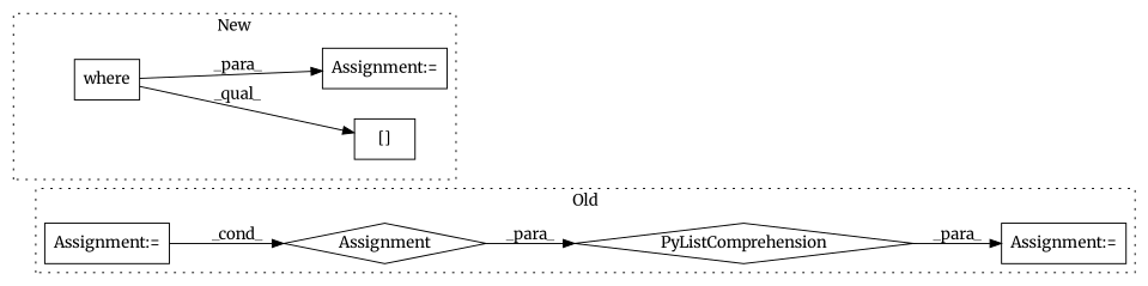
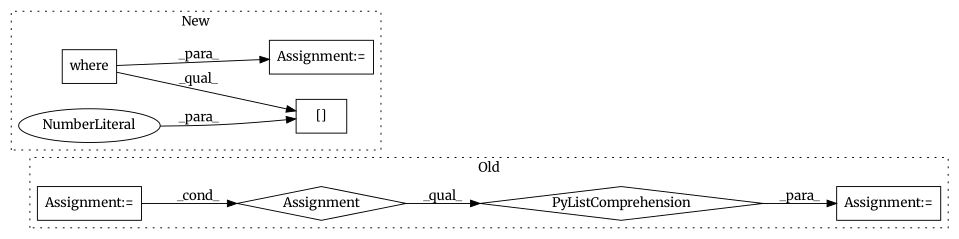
  digraph {
    fontname=Merriweather
    rankdir=LR
    node [a=7 fontname=Merriweather l=1 s=4756 shape=box]
    edge [fontname=Merriweather]
    n1 [a=109 l=182 label=PyListComprehension s=4662 shape=diamond]
    n2 [a=113 l=73 label=Assignment shape=diamond]
    n3 [l=73 label="Assignment:="]
    n4 [label="Assignment:=" s=4851]
    n5 [a=32 l="6,1" label=where s="4660,4717"]
    n6 [label="Assignment:=" s=4627]
    n7 [a=2 l="65,1" label="[]" s="4654,4720"]
+   n8 [a=34 label=NumberLiteral s=4719 shape=ellipse]
    subgraph cluster_1 {
      label=Old
      style=dotted
      n1
      n2
      n3
      n4
    }
    subgraph cluster_2 {
      label=New
      style=dotted
      n5
      n6
      n7
+     n8
    }
    n1 -> n4 [label=_para_]
-   n2 -> n1 [label=_para_]
+   n2 -> n1 [label=_qual_]
    n3 -> n2 [label=_cond_]
    n5 -> n6 [label=_para_]
    n5 -> n7 [label=_qual_]
+   n8 -> n7 [label=_para_]
  }
